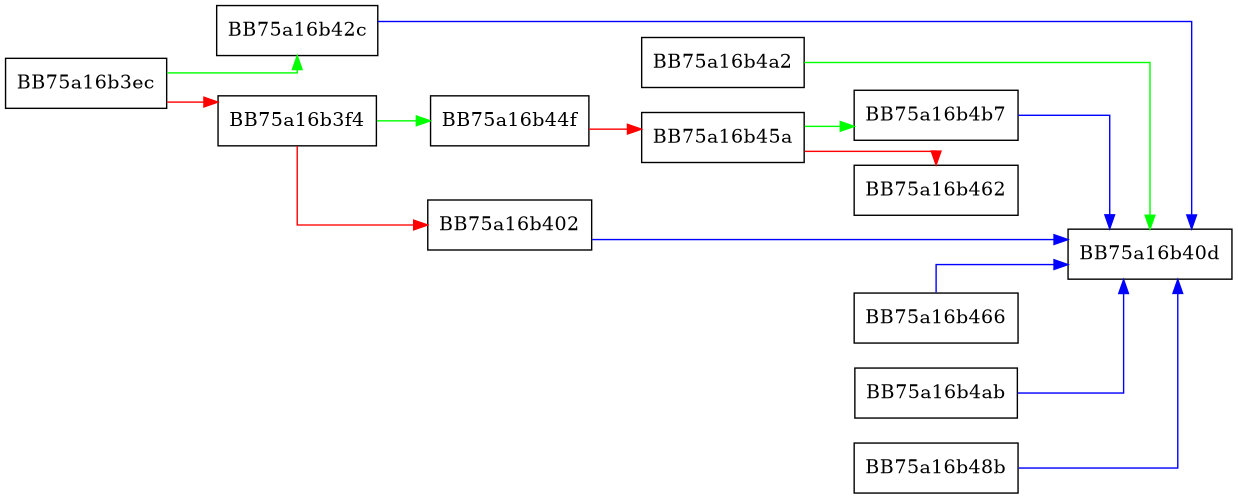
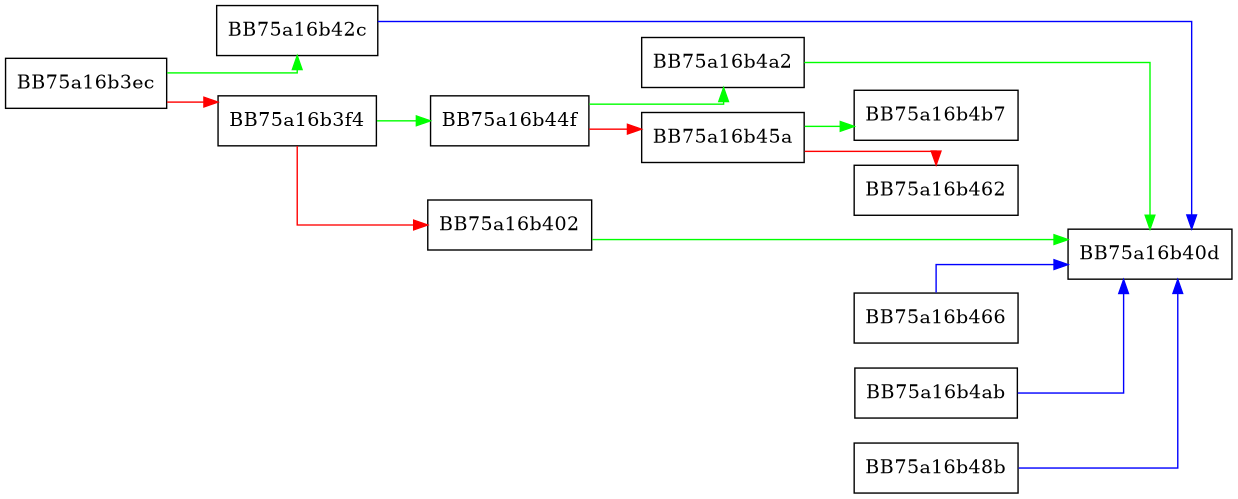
  digraph {
    rankdir=LR
    splines=ortho
    node [shape=box]
    edge [color=blue]
    BB75a16b3ec
    BB75a16b42c
    n3 [label=BB75a16b3f4]
    BB75a16b40d
    BB75a16b44f
    BB75a16b402
    BB75a16b4a2
    BB75a16b45a
    BB75a16b4b7
    BB75a16b462
    BB75a16b466
    BB75a16b4ab
    BB75a16b48b
    BB75a16b3ec -> BB75a16b42c [color=green]
    BB75a16b3ec -> n3 [color=red]
    BB75a16b42c -> BB75a16b40d
    n3 -> BB75a16b44f [color=green]
    n3 -> BB75a16b402 [color=red]
+   BB75a16b44f -> BB75a16b4a2 [color=green]
    BB75a16b44f -> BB75a16b45a [color=red]
-   BB75a16b402 -> BB75a16b40d
+   BB75a16b402 -> BB75a16b40d [color=green]
    BB75a16b4a2 -> BB75a16b40d [color=green]
    BB75a16b45a -> BB75a16b4b7 [color=green]
    BB75a16b45a -> BB75a16b462 [color=red]
-   BB75a16b4b7 -> BB75a16b40d
    BB75a16b466 -> BB75a16b40d
    BB75a16b4ab -> BB75a16b40d
    BB75a16b48b -> BB75a16b40d
  }
